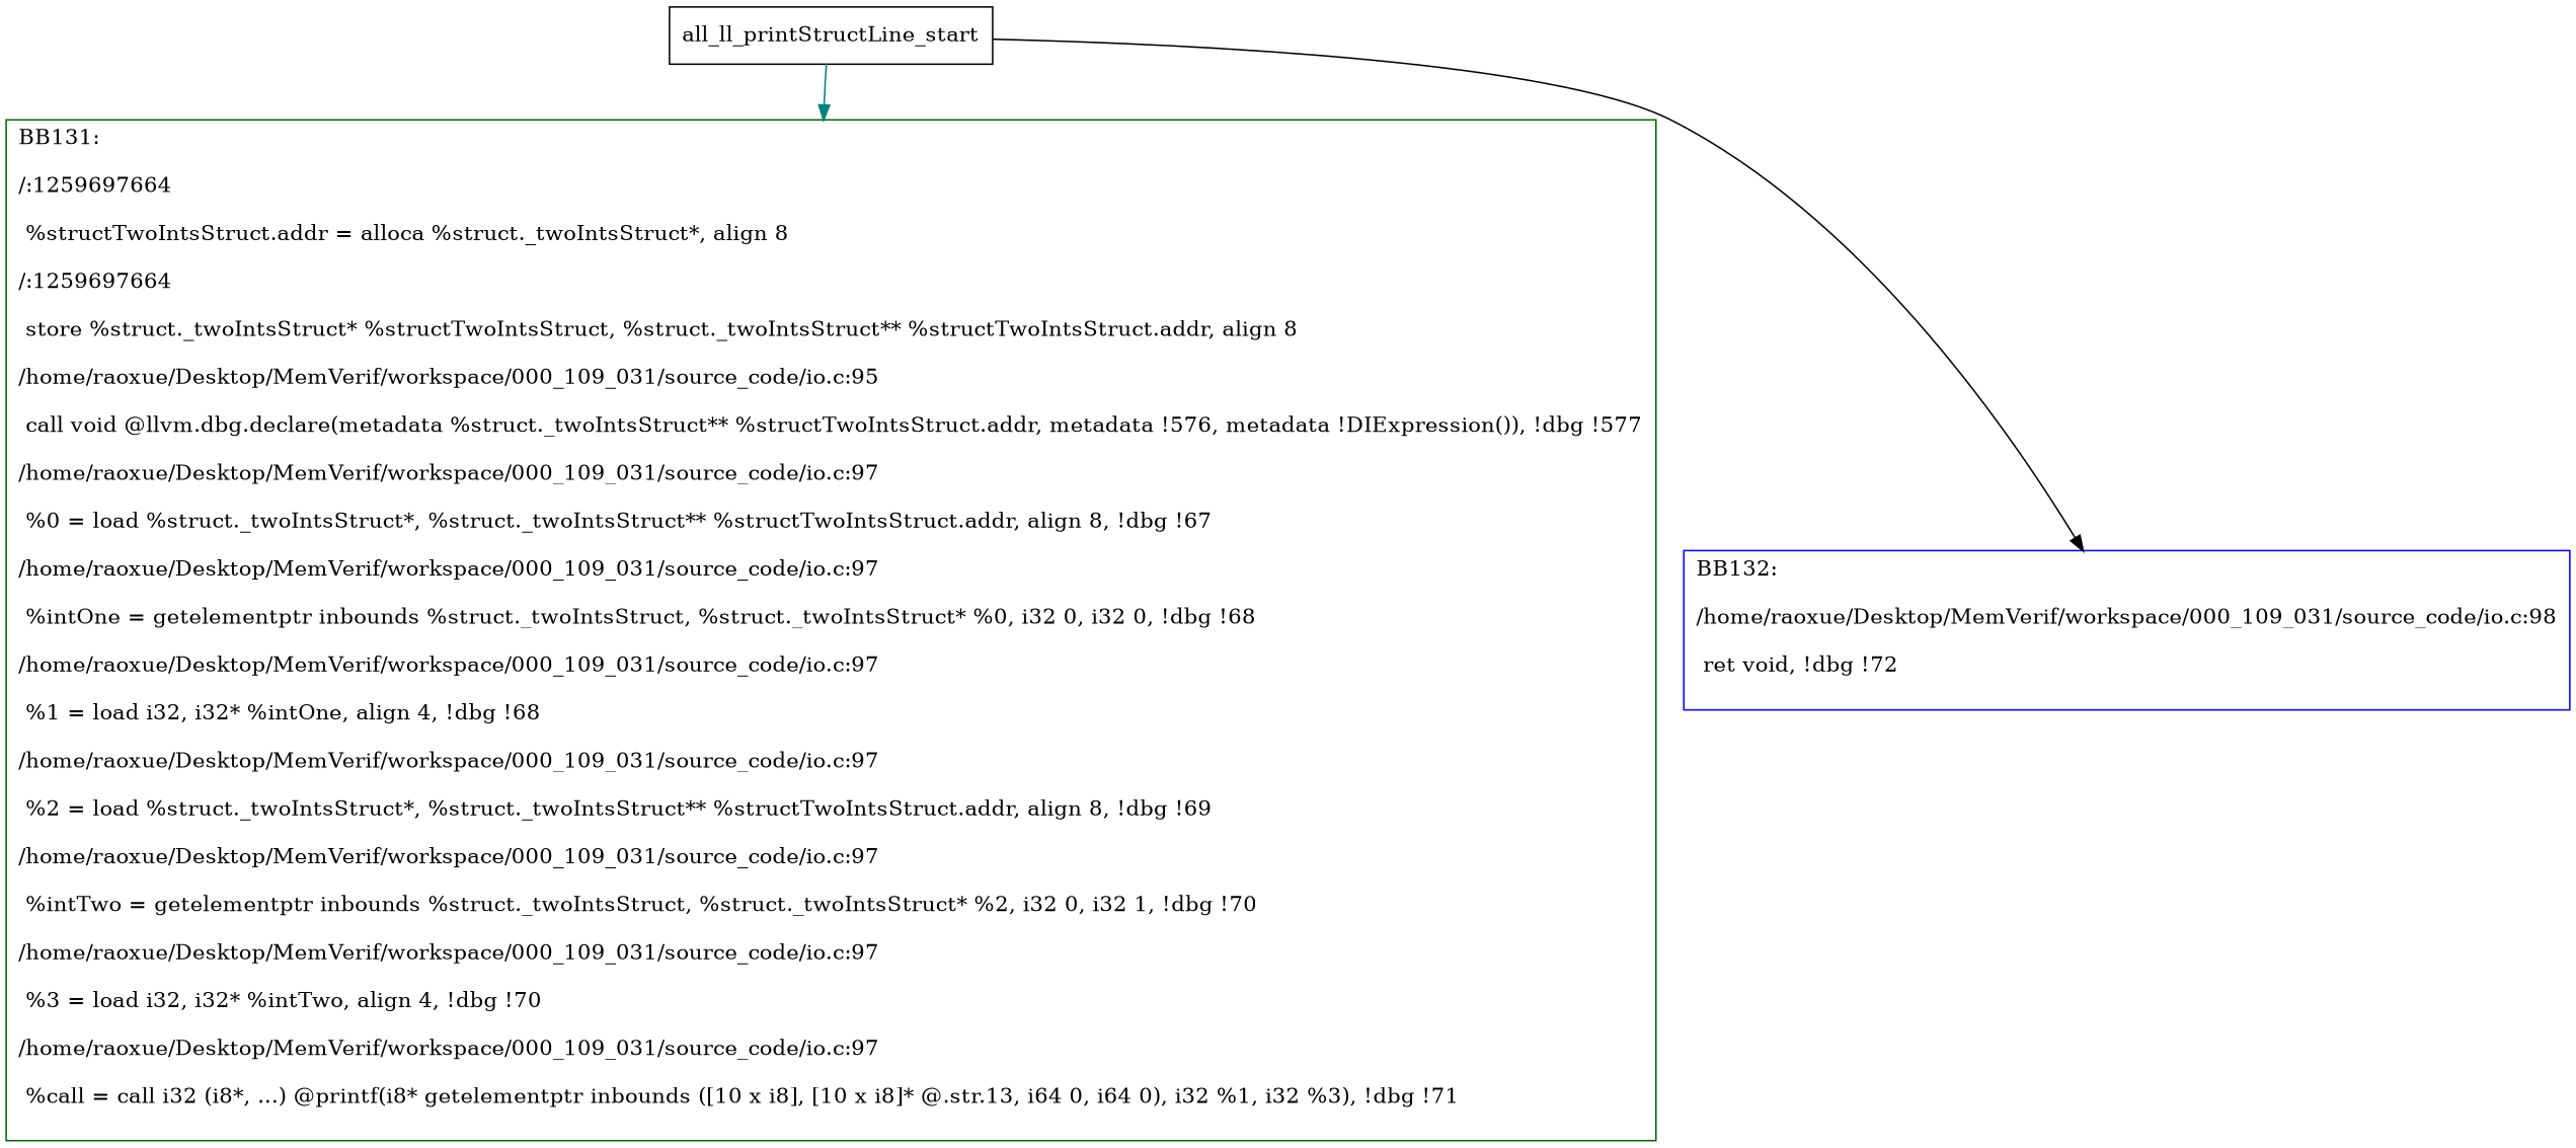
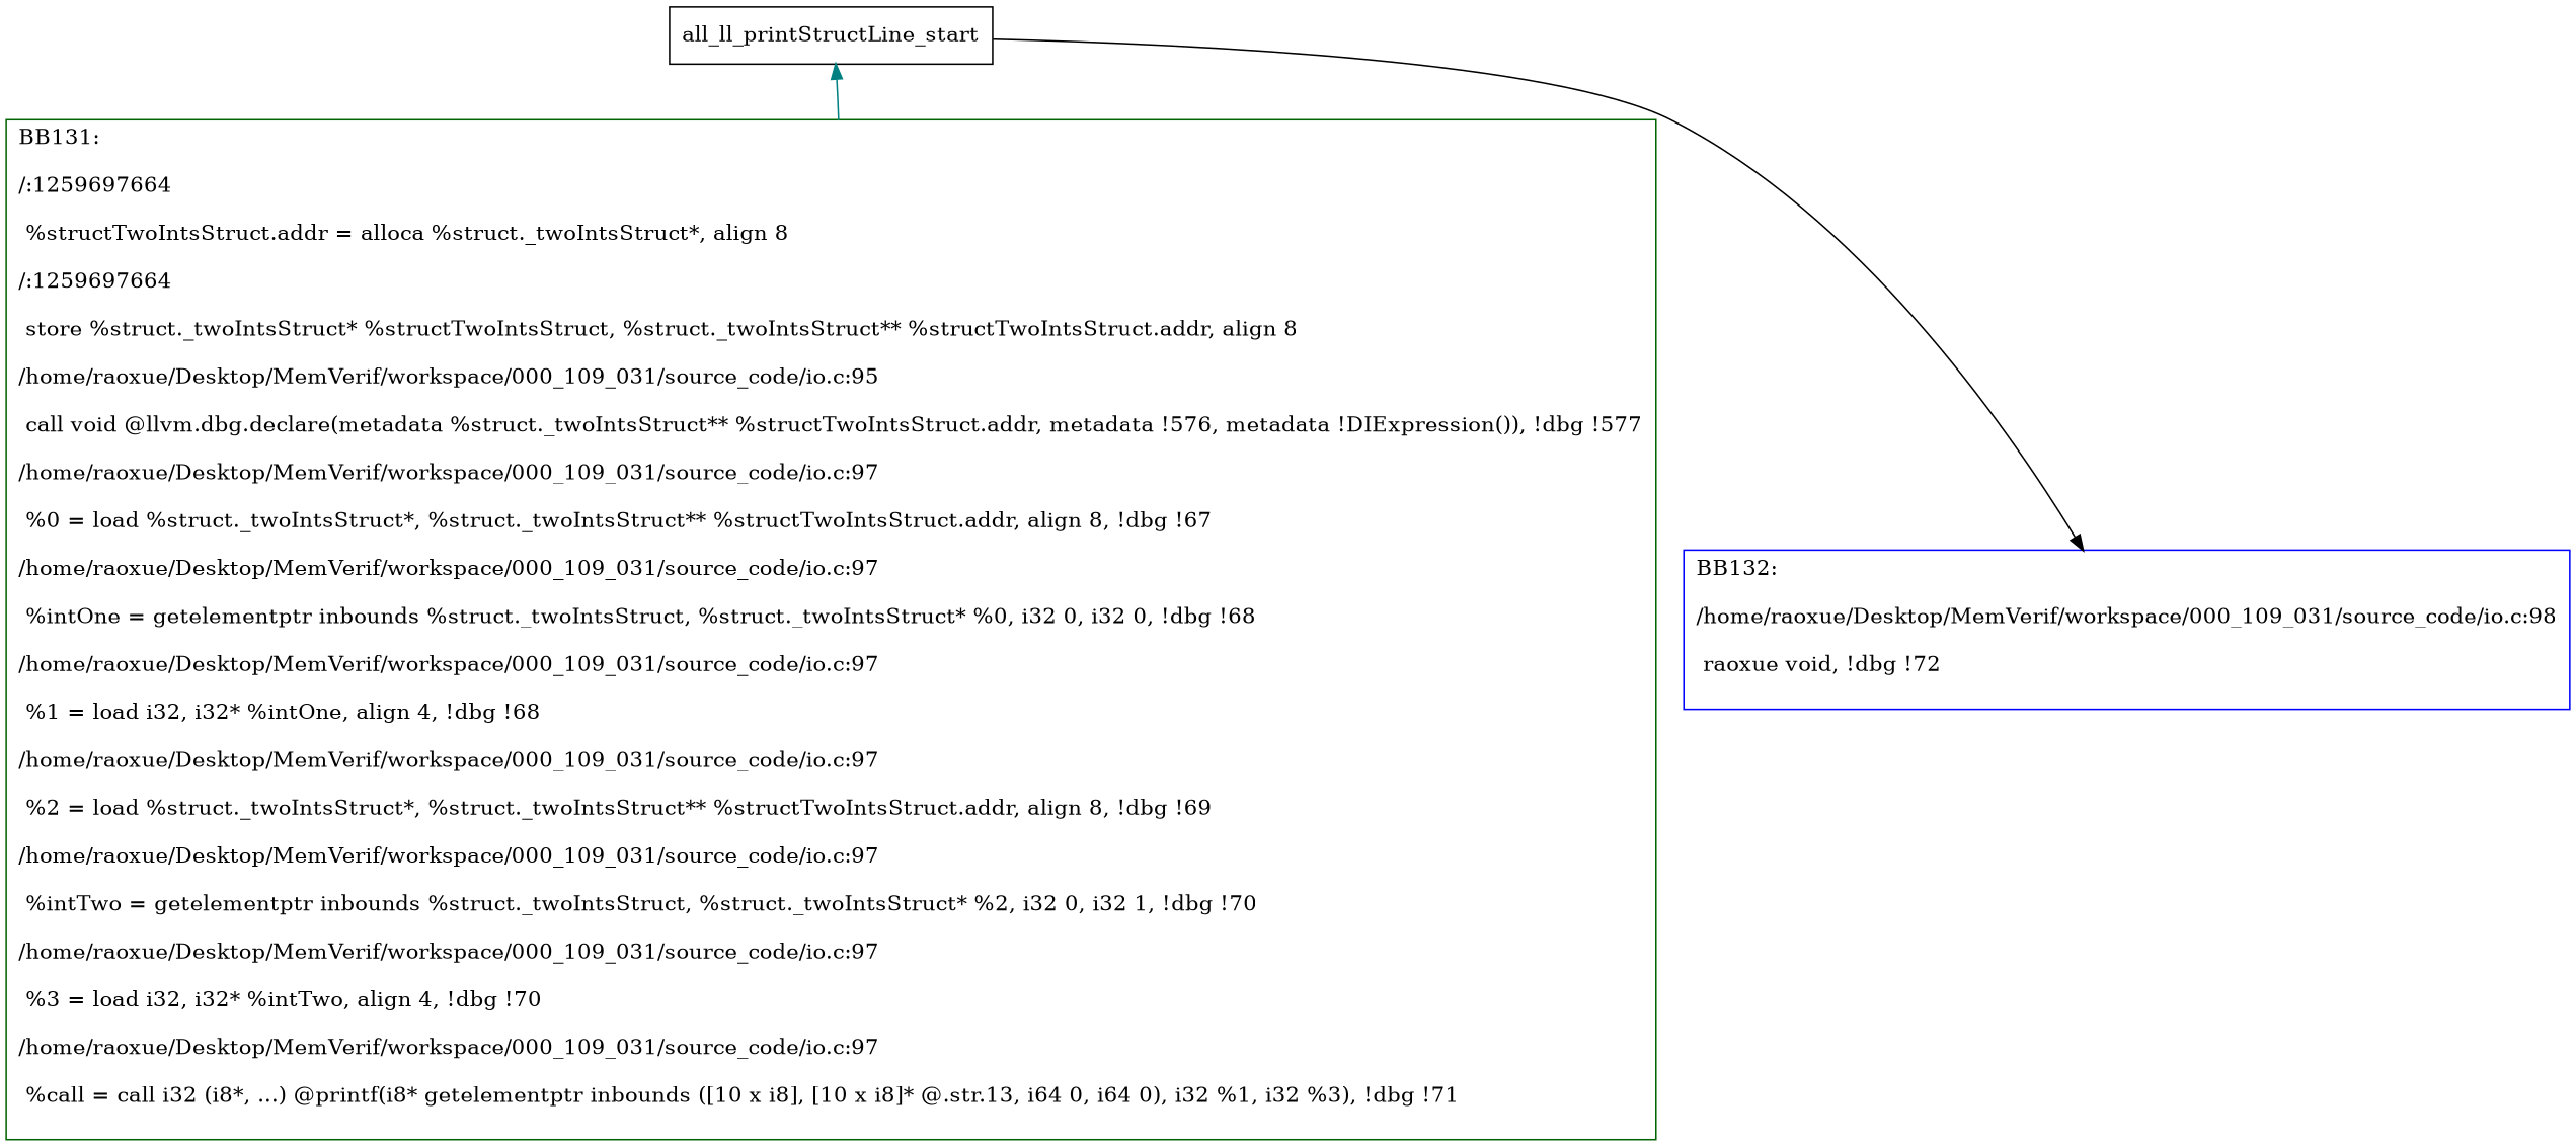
  digraph {
    node [shape=record]
    n1 [color=black label="{all_ll_printStructLine_start}"]
    n2 [color=darkgreen label="{BB131:\l\l/:1259697664\l\n  %structTwoIntsStruct.addr = alloca %struct._twoIntsStruct*, align 8\l\n/:1259697664\l\n  store %struct._twoIntsStruct* %structTwoIntsStruct, %struct._twoIntsStruct** %structTwoIntsStruct.addr, align 8\l\n/home/raoxue/Desktop/MemVerif/workspace/000_109_031/source_code/io.c:95\l\n  call void @llvm.dbg.declare(metadata %struct._twoIntsStruct** %structTwoIntsStruct.addr, metadata !576, metadata !DIExpression()), !dbg !577\l\n/home/raoxue/Desktop/MemVerif/workspace/000_109_031/source_code/io.c:97\l\n  %0 = load %struct._twoIntsStruct*, %struct._twoIntsStruct** %structTwoIntsStruct.addr, align 8, !dbg !67\l\n/home/raoxue/Desktop/MemVerif/workspace/000_109_031/source_code/io.c:97\l\n  %intOne = getelementptr inbounds %struct._twoIntsStruct, %struct._twoIntsStruct* %0, i32 0, i32 0, !dbg !68\l\n/home/raoxue/Desktop/MemVerif/workspace/000_109_031/source_code/io.c:97\l\n  %1 = load i32, i32* %intOne, align 4, !dbg !68\l\n/home/raoxue/Desktop/MemVerif/workspace/000_109_031/source_code/io.c:97\l\n  %2 = load %struct._twoIntsStruct*, %struct._twoIntsStruct** %structTwoIntsStruct.addr, align 8, !dbg !69\l\n/home/raoxue/Desktop/MemVerif/workspace/000_109_031/source_code/io.c:97\l\n  %intTwo = getelementptr inbounds %struct._twoIntsStruct, %struct._twoIntsStruct* %2, i32 0, i32 1, !dbg !70\l\n/home/raoxue/Desktop/MemVerif/workspace/000_109_031/source_code/io.c:97\l\n  %3 = load i32, i32* %intTwo, align 4, !dbg !70\l\n/home/raoxue/Desktop/MemVerif/workspace/000_109_031/source_code/io.c:97\l\n  %call = call i32 (i8*, ...) @printf(i8* getelementptr inbounds ([10 x i8], [10 x i8]* @.str.13, i64 0, i64 0), i32 %1, i32 %3), !dbg !71\l\n}"]
-   n3 [color=blue label="{BB132:\l\l/home/raoxue/Desktop/MemVerif/workspace/000_109_031/source_code/io.c:98\l\n  ret void, !dbg !72\l\n}"]
-   n1 -> n2 [color=teal]
+   n3 [color=blue label="{BB132:\l\l/home/raoxue/Desktop/MemVerif/workspace/000_109_031/source_code/io.c:98\l\n  raoxue void, !dbg !72\l\n}"]
+   n2 -> n1 [color=teal]
    n1 -> n3 [color=black]
  }
